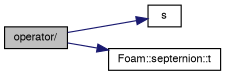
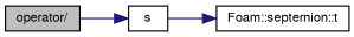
  digraph {
    rankdir=LR
    node [color=black fontname=FreeSans fontsize=10 shape=record]
    edge [color=midnightblue fontname=FreeSans fontsize=10 labelfontname=FreeSans labelfontsize=10 style=solid]
    n1 [fillcolor=grey75 fontcolor=black height=0.2 label="operator/" style=filled width=0.4]
    n2 [height=0.2 label=s width=0.4]
    n3 [height=0.2 label="Foam::septernion::t" width=0.4]
    n1 -> n2
-   n1 -> n3
+   n2 -> n3
  }
